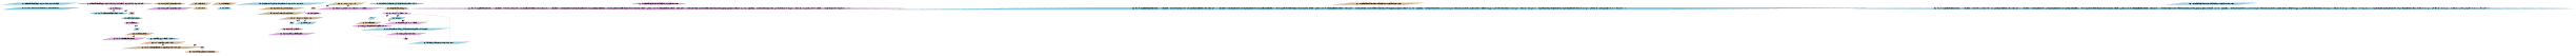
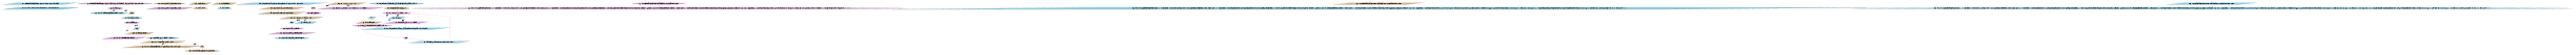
  digraph {
    fontname="DejaVu Sans Mono"
    node [color=brown fillcolor=skyblue fontname="DejaVu Sans Mono" shape=parallelogram style=filled]
    edge [color=red fontname="DejaVu Sans Mono"]
    n1 [color=darkgreen label="107:  FiniteDifferencesDifferentiator (final int nbPoints, final double stepSize)"]
    n2 [color=black label="109:  this(nbPoints, stepSize, Double.NEGATIVE_INFINITY, Double.POSITIVE_INFINITY)"]
    n3 [color=darkgreen fillcolor=plum label="141:  FiniteDifferencesDifferentiator (final int nbPoints, final double stepSize,  final double tLower, final double tUpper)" shape=ellipse]
    n4 [color=darkgreen fillcolor=plum label="145:  if (nbPoints <= 1)" shape=ellipse]
    n5 [color=black label="146:  throw new NumberIsTooSmallException(stepSize, 1, false)" shape=ellipse]
    n6 [color=black fillcolor=tan label=endif]
-   n7 [color=darkgreen label="148:  achieve.nbPoints = nbPoints" shape=ellipse]
+   n7 [color=darkgreen label="148:  this.nbPoints = nbPoints" shape=ellipse]
    n8 [fillcolor=plum label="150:  if (stepSize <= 0)" shape=ellipse]
    n9 [color=black fillcolor=plum label="151:  throw new NotPositiveException(stepSize)"]
    n10 [color=darkgreen label=endif]
    n11 [fillcolor=tan label="153:  this.stepSize = stepSize"]
    n12 [label="155:  halfSampleSpan = 0.5 * stepSize * (nbPoints - 1)" shape=ellipse]
    n13 [color=black fillcolor=tan label="156:  if (2 * halfSampleSpan >= tUpper - tLower)"]
    n14 [color=black fillcolor=tan label="157:  throw new NumberIsTooLargeException(2 * halfSampleSpan, tUpper - tLower, false)"]
    n15 [color=black fillcolor=tan label=endif shape=ellipse]
    n16 [fillcolor=tan label="159:  final double safety = FastMath.ulp(halfSampleSpan)" shape=ellipse]
    n17 [color=darkgreen fillcolor=tan label="160:  this.tMin = tLower + halfSampleSpan + safety" shape=ellipse]
    n18 [color=darkgreen fillcolor=plum label="161:  this.tMax = tUpper - halfSampleSpan - safety"]
    n19 [color=black fillcolor=tan label="169:  int getNbPoints()"]
    n20 [fillcolor=tan label="170:  return nbPoints;" shape=ellipse]
    n21 [color=darkgreen fillcolor=tan label="177:  double getStepSize()"]
    n22 [color=darkgreen label="178:  return stepSize;" shape=ellipse]
    n23 [label="193:  DerivativeStructure evaluate(final DerivativeStructure t, final double t0,  final double[] y)"]
    n24 [fillcolor=tan label="198:  final double[] top  = new double[nbPoints]"]
    n25 [color=black fillcolor=tan label="199:  final double[] bottom = new double[nbPoints]"]
    n26 [color=black fillcolor=tan label="201:  for (  int i = 0 ; i < nbPoints ;   ++i)"]
    n27 [label=endfor shape=ellipse]
    n28 [color=black label="204:  bottom[i] = y[i]"]
    n29 [fillcolor=plum label="215:  final int order  = t.getOrder()" shape=ellipse]
    n30 [color=darkgreen fillcolor=plum label="216:  final int parameters = t.getFreeParameters()"]
    n31 [color=darkgreen fillcolor=tan label="205:  for (  int j = 1 ; j <= i ;   ++j)"]
    n32 [color=black fillcolor=tan label=endfor shape=ellipse]
    n33 [fillcolor=plum label="206:  bottom[i - j] = (bottom[i - j + 1] - bottom[i - j]) / (j * stepSize)"]
    n34 [color=black fillcolor=plum label="210:  top[i] = bottom[0]" shape=ellipse]
+   n35 [color=black label="217:  final double[] derivatives = t.getAllDerivatives()" shape=ellipse]
    n36 [color=black label="219:  DerivativeStructure interpolation = new DerivativeStructure(parameters, order, 0.0)" shape=ellipse]
    n37 [color=black fillcolor=tan label="220:  DerivativeStructure monomial = null" shape=ellipse]
    n38 [fillcolor=plum label="221:  for (  int i = 0 ; i < nbPoints ;   ++i)" shape=ellipse]
    n39 [color=darkgreen label=endfor]
    n40 [color=darkgreen label="222:  if (i == 0)"]
    n41 [fillcolor=tan label="234:  return interpolation;"]
    n42 [fillcolor=plum label="224:  monomial = new DerivativeStructure(parameters, order, 1.0)" shape=ellipse]
    n43 [fillcolor=plum label="227:  derivatives[0] = dt0 - (i - 1) * stepSize"]
    n44 [color=black fillcolor=plum label=endif shape=ellipse]
    n45 [color=darkgreen label="228:  final DerivativeStructure deltaX = new DerivativeStructure(parameters, order, derivatives)"]
    n46 [label="231:  interpolation = interpolation.add(monomial.multiply(top[i]))"]
-   n47 [fillcolor=plum label="229:  monomial = monomial.multiply(deltaX)"]
    n48 [fillcolor=plum label="244:  UnivariateDifferentiableFunction differentiate(final UnivariateFunction function)" shape=ellipse]
    n49 [color=darkgreen fillcolor=plum label="245:  return new UnivariateDifferentiableFunction() {  /** {@inheritDoc} */ public double value(final double x) throws MathIllegalArgumentException { return function.value(x); }  /** {@inheritDoc} */ public DerivativeStructure value(final DerivativeStructure t) throws MathIllegalArgumentException {  // check we can achieve the requested derivation order with the sample if (t.getOrder() >= nbPoints) { throw new NumberIsTooLargeException(t.getOrder(), nbPoints, false); }  // compute sample position, trying to be centered if possible final double t0 = FastMath.max(FastMath.min(t.getValue(), tMax), tMin) - halfSampleSpan;  // compute sample points final double[] y = new double[nbPoints]; for (int i = 0; i < nbPoints; ++i) { y[i] = function.value(t0 + i * stepSize); }  // evaluate derivatives return evaluate(t, t0, y);  }  };" shape=ellipse]
    n50 [fillcolor=tan label="284:  UnivariateDifferentiableVectorFunction differentiate(final UnivariateVectorFunction function)"]
    n51 [color=black label="285:  return new UnivariateDifferentiableVectorFunction() {  /** {@inheritDoc} */ public double[]value(final double x) throws MathIllegalArgumentException { return function.value(x); }  /** {@inheritDoc} */ public DerivativeStructure[] value(final DerivativeStructure t) throws MathIllegalArgumentException {  // check we can achieve the requested derivation order with the sample if (t.getOrder() >= nbPoints) { throw new NumberIsTooLargeException(t.getOrder(), nbPoints, false); }  // compute sample position, trying to be centered if possible final double t0 = FastMath.max(FastMath.min(t.getValue(), tMax), tMin) - halfSampleSpan;  // compute sample points double[][] y = null; for (int i = 0; i < nbPoints; ++i) { final double[] v = function.value(t0 + i * stepSize); if (i == 0) { y = new double[v.length][nbPoints]; } for (int j = 0; j < v.length; ++j) { y[j][i] = v[j]; } }  // evaluate derivatives final DerivativeStructure[] value = new DerivativeStructure[y.length]; for (int j = 0; j < value.length; ++j) { value[j] = evaluate(t, t0, y[j]); }  return value;  }  };"]
    n52 [label="335:  UnivariateDifferentiableMatrixFunction differentiate(final UnivariateMatrixFunction function)"]
    n53 [label="336:  return new UnivariateDifferentiableMatrixFunction() {  /** {@inheritDoc} */ public double[][]  value(final double x) throws MathIllegalArgumentException { return function.value(x); }  /** {@inheritDoc} */ public DerivativeStructure[][]  value(final DerivativeStructure t) throws MathIllegalArgumentException {  // check we can achieve the requested derivation order with the sample if (t.getOrder() >= nbPoints) { throw new NumberIsTooLargeException(t.getOrder(), nbPoints, false); }  // compute sample position, trying to be centered if possible final double t0 = FastMath.max(FastMath.min(t.getValue(), tMax), tMin) - halfSampleSpan;  // compute sample points double[][][] y = null; for (int i = 0; i < nbPoints; ++i) { final double[][] v = function.value(t0 + i * stepSize); if (i == 0) { y = new double[v.length][v[0].length][nbPoints]; } for (int j = 0; j < v.length; ++j) { for (int k = 0; k < v[j].length; ++k) { y[j][k][i] = v[j][k]; } } }  // evaluate derivatives final DerivativeStructure[][] value = new DerivativeStructure[y.length][y[0].length]; for (int j = 0; j < value.length; ++j) { for (int k = 0; k < y[j].length; ++k) { value[j][k] = evaluate(t, t0, y[j][k]); } }  return value;  }  };" shape=ellipse]
    n1 -> n2 [color=teal]
    n3 -> n4 [color=black]
    n4 -> n5 [color=teal label=True]
    n4 -> n6 [color=teal label=False]
    n6 -> n7 [color=darkgreen]
    n7 -> n8 [color=black]
-   n11 -> n9 [label=True]
+   n8 -> n9 [label=True]
    n8 -> n10 [label=False]
    n10 -> n11 [color=darkgreen]
    n11 -> n12 [color=darkgreen]
    n12 -> n13 [color=darkgreen]
    n13 -> n14 [label=True]
    n13 -> n15 [label=False]
    n15 -> n16
    n17 -> n18 [color=black]
    n19 -> n20 [color=darkgreen]
    n21 -> n22 [color=darkgreen]
    n23 -> n24 [color=black]
    n24 -> n25 [color=teal]
    n25 -> n26 [color=teal]
    n26 -> n27 [color=black label=False]
    n26 -> n28 [color=teal label=True]
    n27 -> n29 [color=teal]
    n29 -> n30 [color=teal]
+   n30 -> n35 [color=darkgreen]
    n31 -> n32 [color=teal label=False]
    n31 -> n33 [label=True]
    n32 -> n34
    n33 -> n31
    n34 -> n26
    n36 -> n37 [color=darkgreen]
    n37 -> n38 [color=darkgreen]
    n38 -> n39 [color=teal label=False]
    n38 -> n40 [color=black label=False]
    n39 -> n41 [color=darkgreen]
    n40 -> n42 [color=teal label=True]
    n40 -> n43 [color=teal label=False]
    n42 -> n44
    n43 -> n45 [color=black]
    n44 -> n46
-   n45 -> n47 [color=black]
    n46 -> n38
-   n47 -> n44 [color=black]
    n48 -> n49
    n50 -> n51 [color=black]
    n52 -> n53 [color=black]
  }
